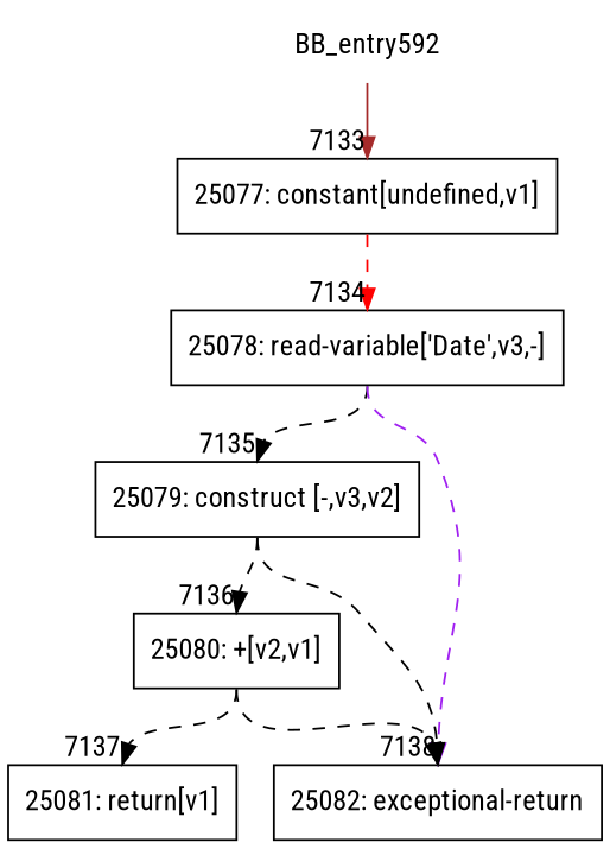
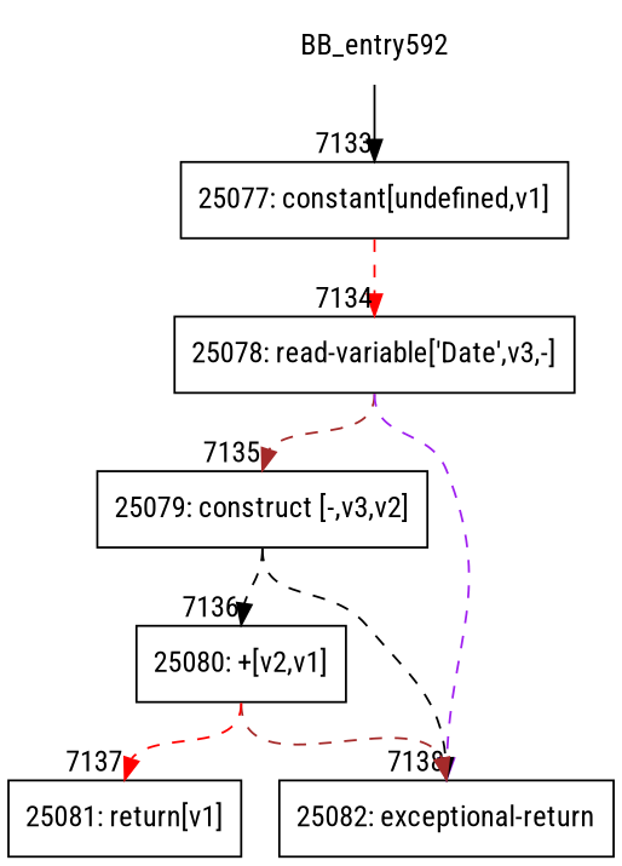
  digraph {
    fontname="Roboto Condensed"
    rankdir=TD
    node [fontname="Roboto Condensed" shape=record]
    edge [color=black fontname="Roboto Condensed" headport=n style=dashed tailport=s]
    BB_entry592 [shape=none]
    n2 [label="{25077: constant[undefined,v1]}"]
    n3 [label="{25078: read-variable['Date',v3,-]}"]
    n4 [label="{25079: construct [-,v3,v2]}"]
    n5 [label="{25082: exceptional-return}"]
    n6 [label="{25080: +[v2,v1]}"]
    n7 [label="{25081: return[v1]}"]
-   BB_entry592 -> n2 [color=brown headlabel="    7133" style=solid]
+   BB_entry592 -> n2 [headlabel="    7133" style=solid]
    n2 -> n3 [color=red headlabel="      7134"]
-   n3 -> n4 [headlabel="      7135"]
+   n3 -> n4 [color=brown headlabel="      7135"]
    n3 -> n5 [color=purple headlabel="      7138"]
    n4 -> n5
    n4 -> n6 [headlabel="      7136"]
-   n6 -> n5
-   n6 -> n7 [headlabel="      7137"]
+   n6 -> n5 [color=brown]
+   n6 -> n7 [color=red headlabel="      7137"]
  }
